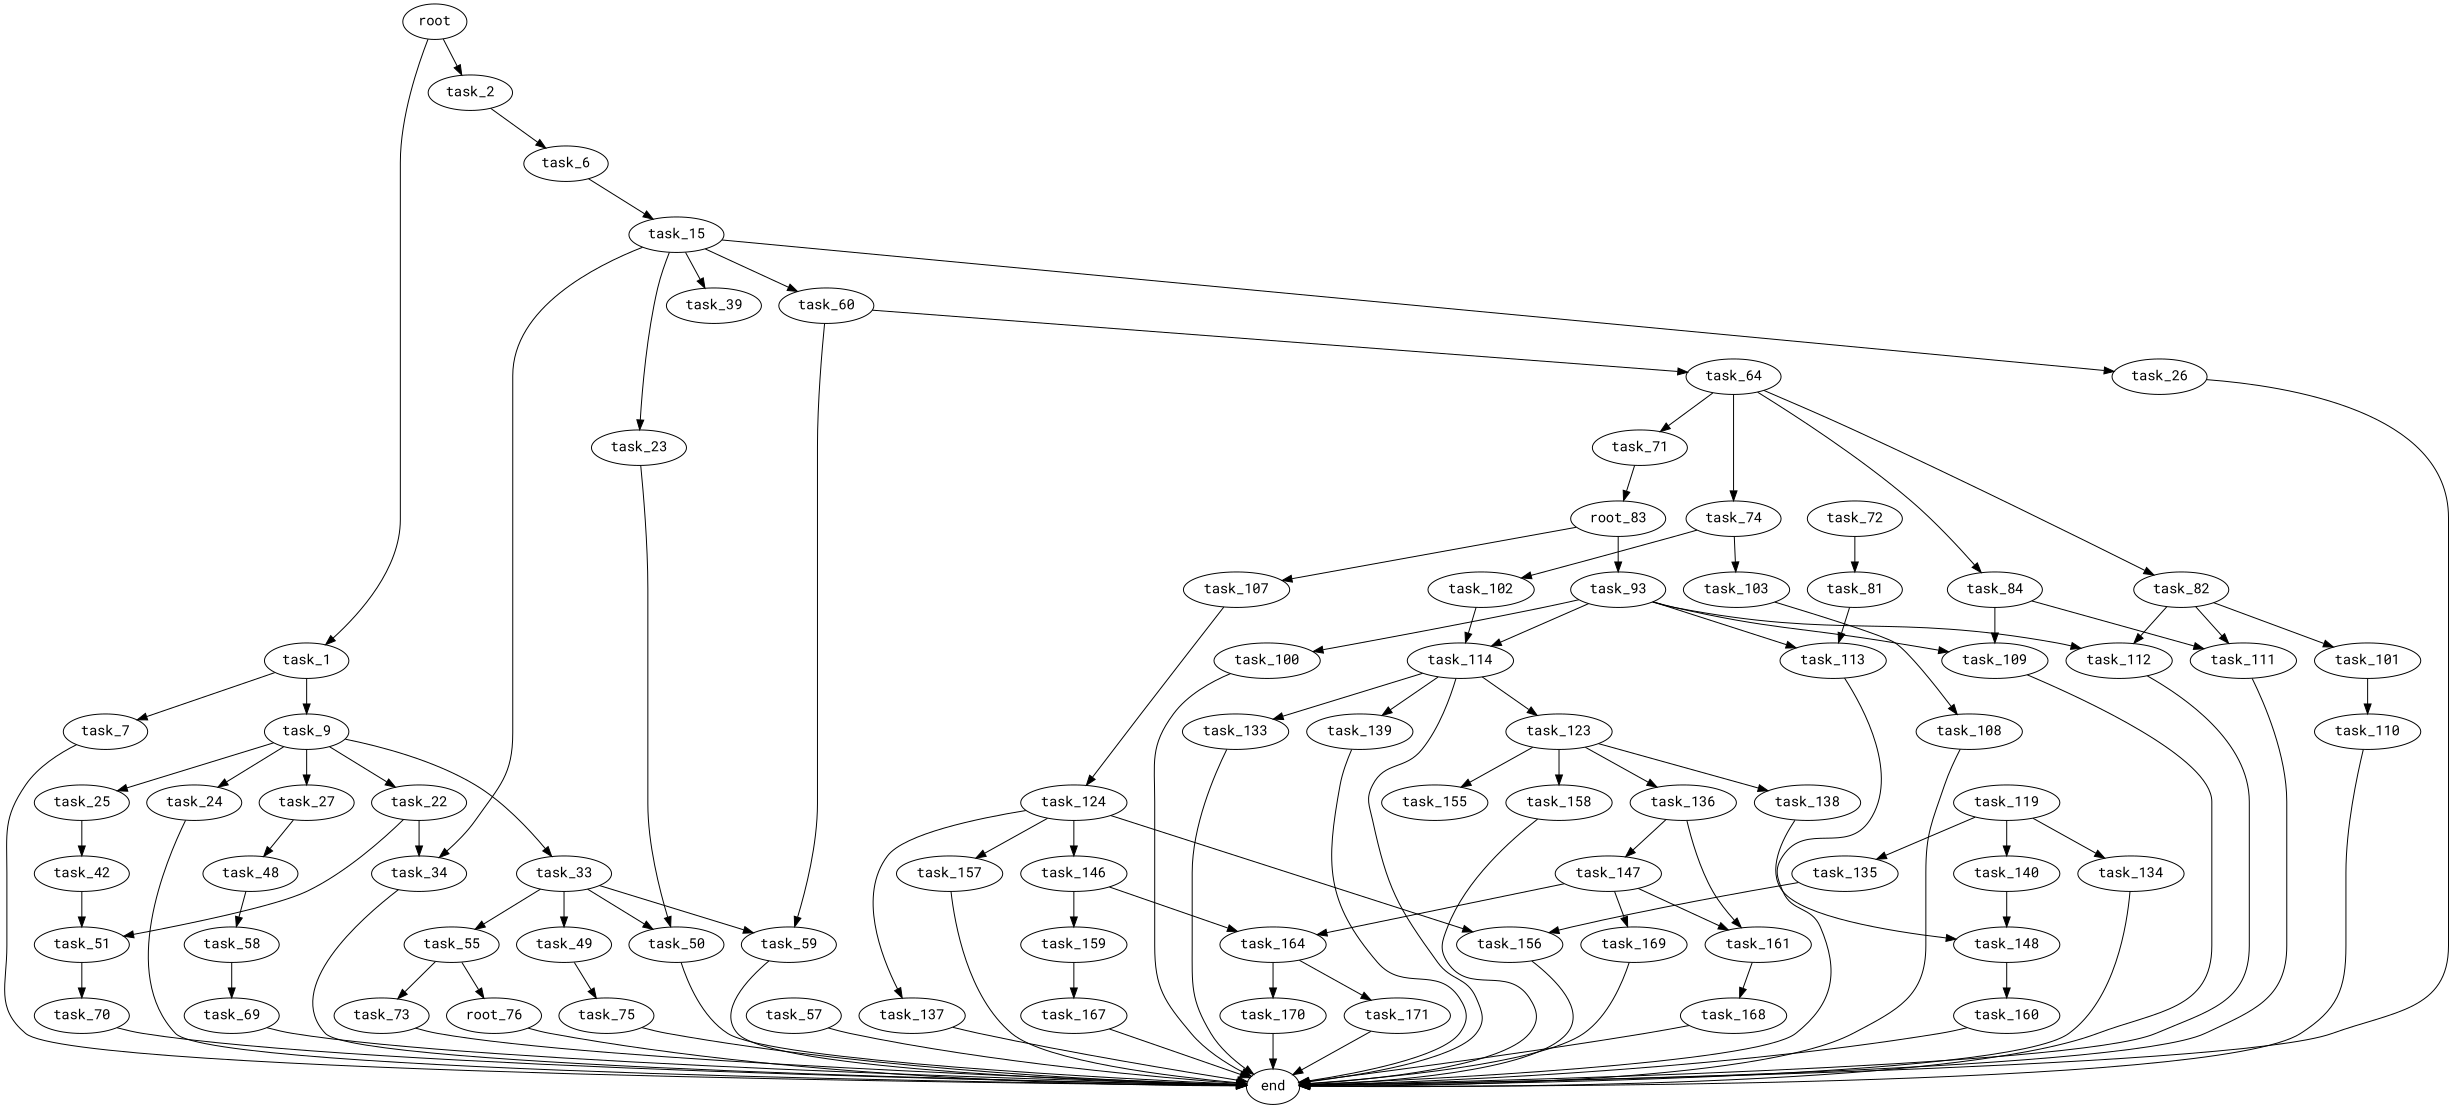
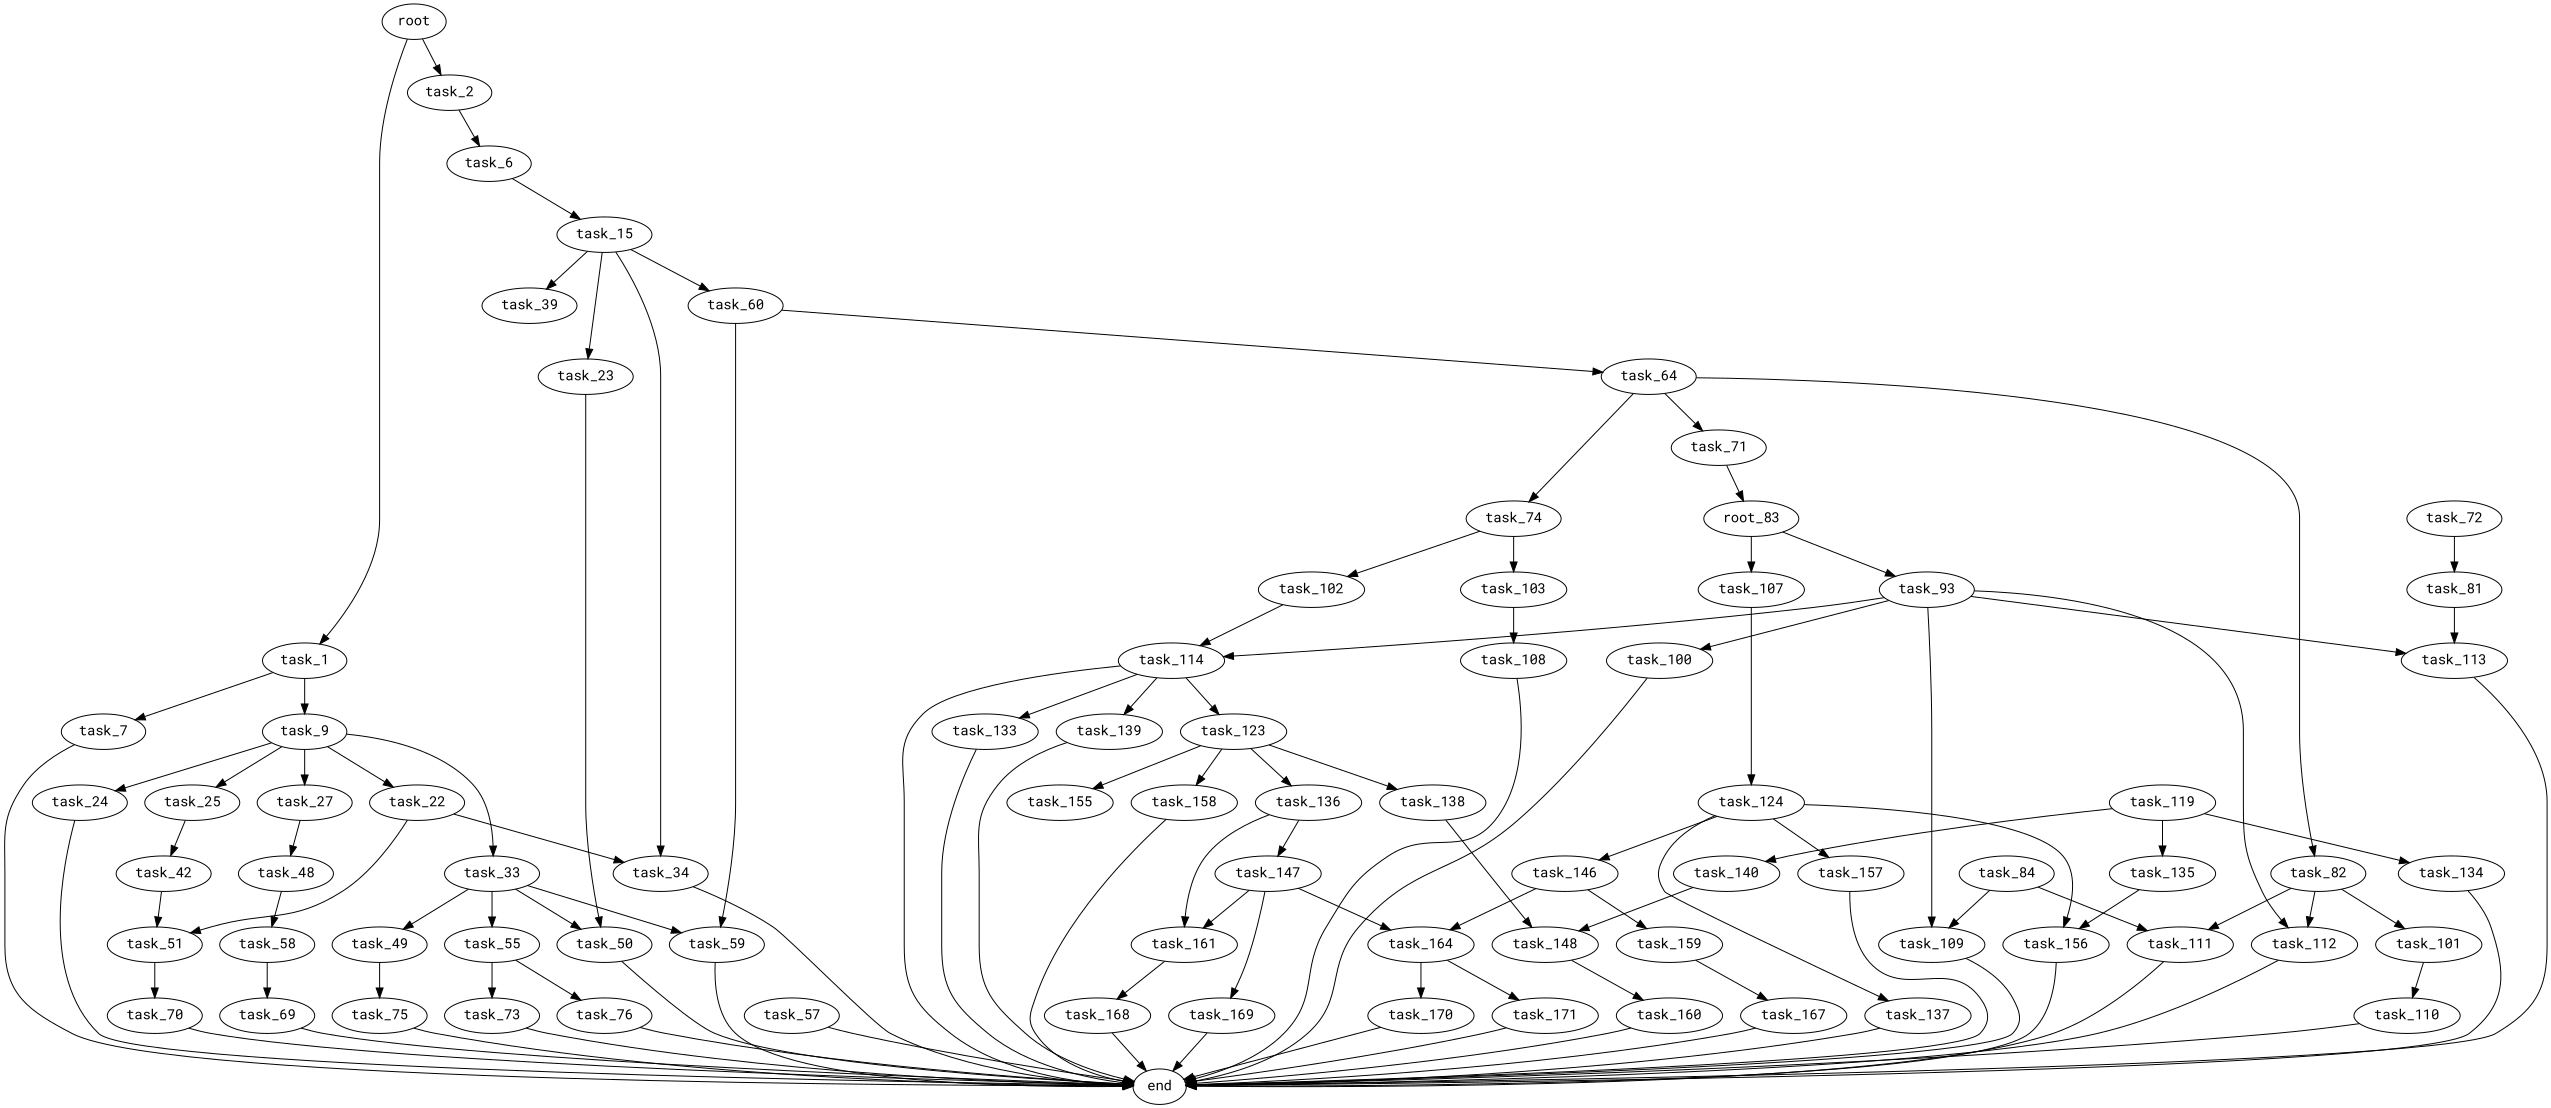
  digraph {
    fontname="Roboto Mono"
    node [fontname="Roboto Mono"]
    edge [fontname="Roboto Mono"]
    root
    task_1
    task_2
    task_7
    task_9
    task_6
    end
    task_22
    task_24
    task_25
    task_27
    task_33
    task_15
    task_34
    task_51
    task_42
    task_48
    task_50
    task_49
    task_55
    task_59
    task_23
-   task_26
    task_39
    n25 [label=task_60]
    task_64
    task_70
    task_58
    task_75
    task_73
-   task_76 [label=root_76]
+   task_76
    task_71
    task_74
    task_82
    task_84
    task_57
    task_69
    task_72
    task_81
    n40 [label=root_83]
    task_102
    task_103
    task_101
    task_111
    task_112
    task_109
    task_113
    task_93
    task_107
    task_114
    task_108
    task_110
    task_100
    task_124
    task_123
    task_133
    task_139
    task_119
    task_134
    task_135
    task_140
    task_137
    task_146
    task_156
    task_157
    task_136
    task_138
    task_155
    task_158
    task_148
    task_159
    task_164
    task_147
    task_161
    task_160
    task_169
    task_168
    task_167
    task_170
    task_171
    root -> task_1
    root -> task_2
    task_1 -> task_7
    task_1 -> task_9
    task_2 -> task_6
    task_7 -> end
    task_9 -> task_22
    task_9 -> task_24
    task_9 -> task_25
    task_9 -> task_27
    task_9 -> task_33
    task_6 -> task_15
    task_22 -> task_34
    task_22 -> task_51
    task_24 -> end
    task_25 -> task_42
    task_27 -> task_48
    task_33 -> task_50
    task_33 -> task_49
    task_33 -> task_55
    task_33 -> task_59
    task_15 -> task_34
    task_15 -> task_23
-   task_15 -> task_26
    task_15 -> task_39
    task_15 -> n25
    task_34 -> end
    task_51 -> task_70
    task_42 -> task_51
    task_48 -> task_58
    task_50 -> end
    task_49 -> task_75
    task_55 -> task_73
    task_55 -> task_76
    task_59 -> end
    task_23 -> task_50
-   task_26 -> end
    n25 -> task_59
    n25 -> task_64
    task_64 -> task_71
    task_64 -> task_74
    task_64 -> task_82
-   task_64 -> task_84
    task_70 -> end
    task_58 -> task_69
    task_75 -> end
    task_73 -> end
    task_76 -> end
    task_71 -> n40
    task_74 -> task_102
    task_74 -> task_103
    task_82 -> task_101
    task_82 -> task_111
    task_82 -> task_112
    task_84 -> task_111
    task_84 -> task_109
    task_57 -> end
    task_69 -> end
    task_72 -> task_81
    task_81 -> task_113
    n40 -> task_93
    n40 -> task_107
    task_102 -> task_114
    task_103 -> task_108
    task_101 -> task_110
    task_111 -> end
    task_112 -> end
    task_109 -> end
    task_113 -> end
    task_93 -> task_112
    task_93 -> task_109
    task_93 -> task_113
    task_93 -> task_114
    task_93 -> task_100
    task_107 -> task_124
    task_114 -> end
    task_114 -> task_123
    task_114 -> task_133
    task_114 -> task_139
    task_108 -> end
    task_110 -> end
    task_100 -> end
    task_124 -> task_137
    task_124 -> task_146
    task_124 -> task_156
    task_124 -> task_157
    task_123 -> task_136
    task_123 -> task_138
    task_123 -> task_155
    task_123 -> task_158
    task_133 -> end
    task_139 -> end
    task_119 -> task_134
    task_119 -> task_135
    task_119 -> task_140
    task_134 -> end
    task_135 -> task_156
    task_140 -> task_148
    task_137 -> end
    task_146 -> task_159
    task_146 -> task_164
    task_156 -> end
    task_157 -> end
    task_136 -> task_147
    task_136 -> task_161
    task_138 -> task_148
    task_158 -> end
    task_148 -> task_160
    task_159 -> task_167
    task_164 -> task_170
    task_164 -> task_171
    task_147 -> task_164
    task_147 -> task_161
    task_147 -> task_169
    task_161 -> task_168
    task_160 -> end
    task_169 -> end
    task_168 -> end
    task_167 -> end
    task_170 -> end
    task_171 -> end
  }
